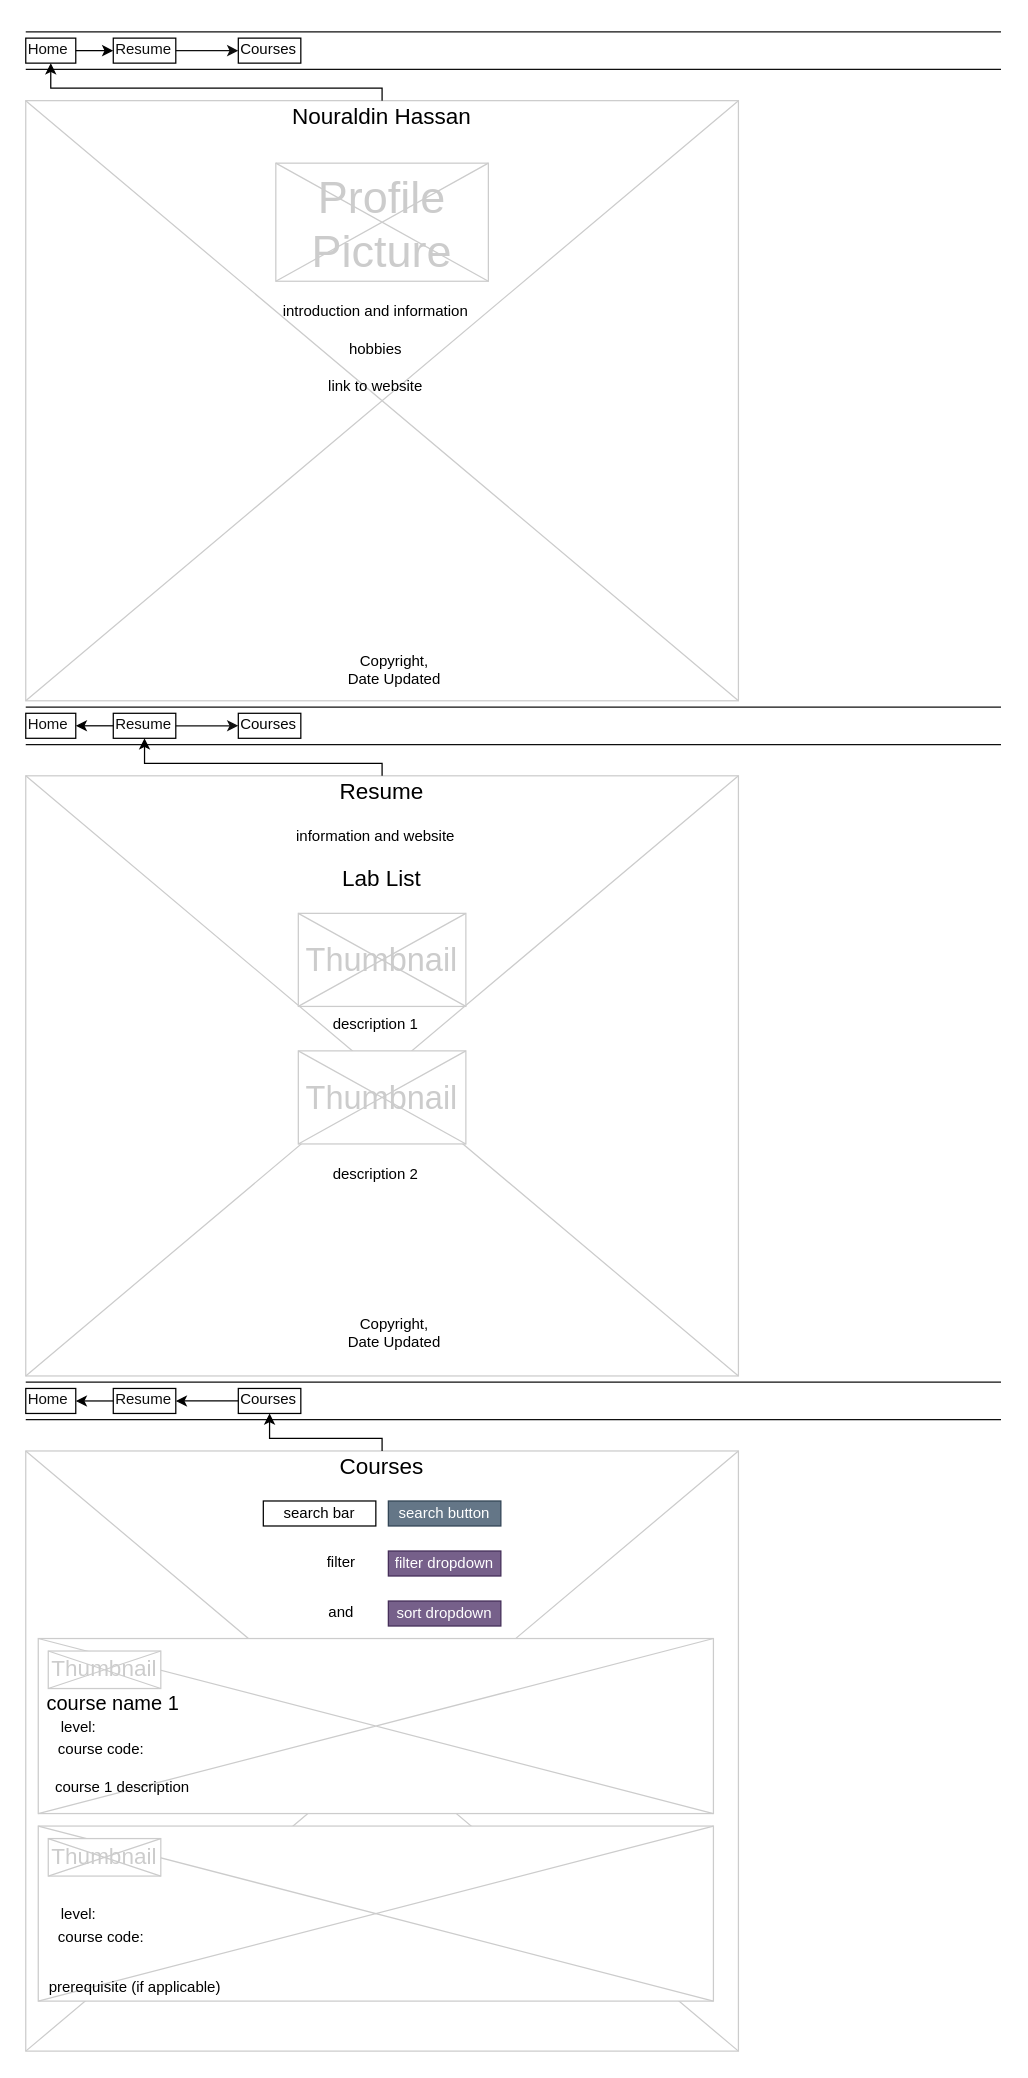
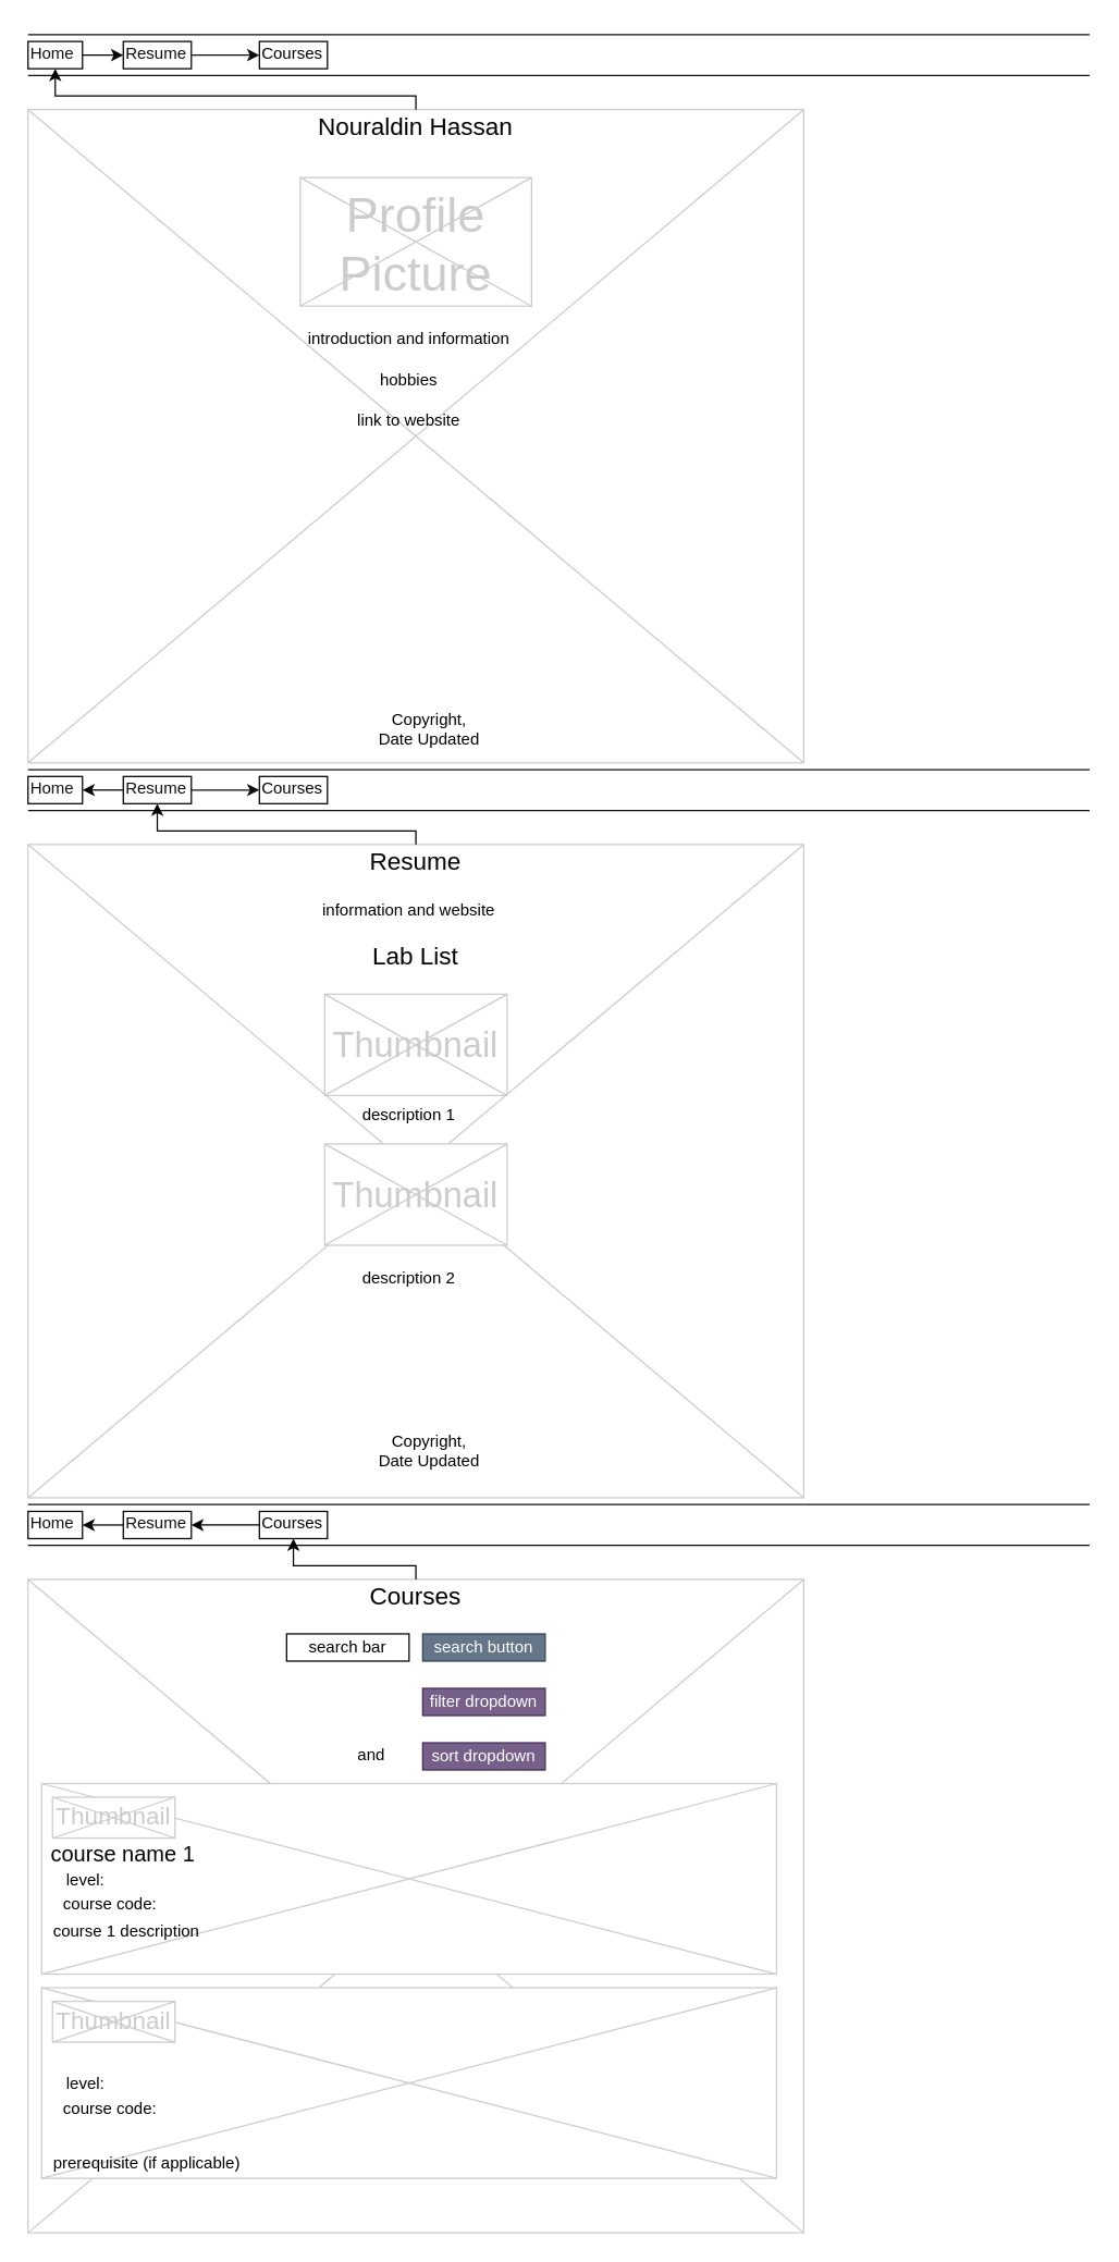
  <mxCell id="0" />
  <mxCell id="1" parent="0" />
  <mxCell id="2" value="" style="verticalLabelPosition=bottom;verticalAlign=top;strokeWidth=1;shape=mxgraph.mockup.graphics.iconGrid;strokeColor=#CCCCCC;gridSize=1,1;" parent="1" vertex="1"><mxGeometry x="20" y="80" width="570" height="480" as="geometry" /></mxCell>
  <mxCell id="3" value="" style="line;strokeWidth=1;strokeColor=#0F0F0F;" parent="1" vertex="1"><mxGeometry x="20" y="20" width="780" height="10" as="geometry" /></mxCell>
  <mxCell id="4" value="" style="line;strokeWidth=1;strokeColor=#0F0F0F;" parent="1" vertex="1"><mxGeometry x="20" y="50" width="780" height="10" as="geometry" /></mxCell>
  <mxCell id="5" style="edgeStyle=orthogonalEdgeStyle;rounded=0;orthogonalLoop=1;jettySize=auto;html=1;exitX=1;exitY=0.5;exitDx=0;exitDy=0;entryX=0;entryY=0.5;entryDx=0;entryDy=0;strokeColor=#000000;" edge="1" parent="1" source="6" target="7"><mxGeometry relative="1" as="geometry" /></mxCell>
  <mxCell id="6" value="Home" style="text;spacingTop=-5;strokeColor=#000000;fontColor=#0F0F0F;" parent="1" vertex="1"><mxGeometry x="20" y="30" width="40" height="20" as="geometry" /></mxCell>
  <mxCell id="7" value="Resume" style="text;spacingTop=-5;strokeColor=#000000;fontColor=#0D0D0D;" parent="1" vertex="1"><mxGeometry x="90" y="30" width="50" height="20" as="geometry" /></mxCell>
  <mxCell id="8" value="" style="edgeStyle=orthogonalEdgeStyle;rounded=0;orthogonalLoop=1;jettySize=auto;html=1;fontColor=#000000;strokeColor=#000000;" edge="1" parent="1" source="9"><mxGeometry relative="1" as="geometry"><mxPoint x="40" y="50" as="targetPoint" /><Array as="points"><mxPoint x="305" y="70" /><mxPoint x="40" y="70" /></Array></mxGeometry></mxCell>
  <mxCell id="9" value="Nouraldin Hassan" style="text;spacingTop=-5;align=center;fontSize=18;" parent="1" vertex="1"><mxGeometry x="20" y="80" width="570" height="20" as="geometry" /></mxCell>
  <mxCell id="10" value="introduction and information" style="text;spacingTop=-5;whiteSpace=wrap;align=center;" parent="1" vertex="1"><mxGeometry x="220" y="240" width="160" height="20" as="geometry" /></mxCell>
  <mxCell id="11" value="" style="edgeStyle=orthogonalEdgeStyle;rounded=0;orthogonalLoop=1;jettySize=auto;html=1;strokeColor=#0F0F0F;" edge="1" parent="1" target="12"><mxGeometry relative="1" as="geometry"><mxPoint x="140" y="40" as="sourcePoint" /><Array as="points"><mxPoint x="150" y="40" /><mxPoint x="150" y="40" /></Array></mxGeometry></mxCell>
  <mxCell id="12" value="Courses" style="text;spacingTop=-5;strokeColor=#000000;fontColor=#050505;" parent="1" vertex="1"><mxGeometry x="190" y="30" width="50" height="20" as="geometry" /></mxCell>
  <mxCell id="13" value="" style="verticalLabelPosition=bottom;verticalAlign=top;strokeWidth=1;shape=mxgraph.mockup.graphics.iconGrid;strokeColor=#CCCCCC;gridSize=1,1;" parent="1" vertex="1"><mxGeometry x="20" y="620" width="570" height="480" as="geometry" /></mxCell>
  <mxCell id="14" value="" style="verticalLabelPosition=bottom;verticalAlign=top;strokeWidth=1;shape=mxgraph.mockup.graphics.iconGrid;strokeColor=#CCCCCC;gridSize=1,1;" parent="1" vertex="1"><mxGeometry x="20" y="1160" width="570" height="480" as="geometry" /></mxCell>
  <mxCell id="15" value="Copyright,&#10;Date Updated" style="text;spacingTop=-5;align=center;" parent="1" vertex="1"><mxGeometry x="210" y="520" width="210" height="35" as="geometry" /></mxCell>
  <mxCell id="16" value="" style="group" vertex="1" connectable="0" parent="1"><mxGeometry x="220" y="130" width="170" height="94.44" as="geometry" /></mxCell>
  <mxCell id="17" value="" style="verticalLabelPosition=bottom;verticalAlign=top;strokeWidth=1;shape=mxgraph.mockup.graphics.iconGrid;strokeColor=#CCCCCC;gridSize=1,1;" parent="16" vertex="1"><mxGeometry width="170" height="94.44" as="geometry" /></mxCell>
  <mxCell id="18" value="Profile&#10;Picture" style="text;spacingTop=-5;align=center;verticalAlign=middle;fontSize=36;fontColor=#CCCCCC" parent="16" vertex="1"><mxGeometry width="170" height="94.44" as="geometry" /></mxCell>
  <mxCell id="19" value="hobbies" style="text;spacingTop=-5;whiteSpace=wrap;align=center;" vertex="1" parent="1"><mxGeometry x="220" y="270" width="160" height="20" as="geometry" /></mxCell>
  <mxCell id="20" value="link to website" style="text;spacingTop=-5;whiteSpace=wrap;align=center;" vertex="1" parent="1"><mxGeometry x="220" y="300" width="160" height="20" as="geometry" /></mxCell>
  <mxCell id="21" value="Resume" style="text;spacingTop=-5;align=center;fontSize=18;" vertex="1" parent="1"><mxGeometry x="20" y="620" width="570" height="20" as="geometry" /></mxCell>
  <mxCell id="22" value="information and website" style="text;spacingTop=-5;whiteSpace=wrap;align=center;" vertex="1" parent="1"><mxGeometry x="220" y="660" width="160" height="20" as="geometry" /></mxCell>
  <mxCell id="23" value="Lab List" style="text;spacingTop=-5;align=center;fontSize=18;" vertex="1" parent="1"><mxGeometry x="20" y="690" width="570" height="20" as="geometry" /></mxCell>
  <mxCell id="24" value="" style="group" vertex="1" connectable="0" parent="1"><mxGeometry x="238" y="730" width="134" height="74.44" as="geometry" /></mxCell>
  <mxCell id="25" value="" style="verticalLabelPosition=bottom;verticalAlign=top;strokeWidth=1;shape=mxgraph.mockup.graphics.iconGrid;strokeColor=#CCCCCC;gridSize=1,1;" vertex="1" parent="24"><mxGeometry width="134" height="74.44" as="geometry" /></mxCell>
  <mxCell id="26" value="Thumbnail" style="text;spacingTop=-5;align=center;verticalAlign=middle;fontSize=26;fontColor=#CCCCCC" vertex="1" parent="24"><mxGeometry width="134" height="74.44" as="geometry" /></mxCell>
  <mxCell id="27" value="description 1" style="text;spacingTop=-5;whiteSpace=wrap;align=center;" vertex="1" parent="1"><mxGeometry x="220" y="810" width="160" height="20" as="geometry" /></mxCell>
  <mxCell id="28" value="" style="group" vertex="1" connectable="0" parent="1"><mxGeometry x="238" y="840" width="134" height="74.44" as="geometry" /></mxCell>
  <mxCell id="29" value="" style="verticalLabelPosition=bottom;verticalAlign=top;strokeWidth=1;shape=mxgraph.mockup.graphics.iconGrid;strokeColor=#CCCCCC;gridSize=1,1;" vertex="1" parent="28"><mxGeometry width="134" height="74.44" as="geometry" /></mxCell>
  <mxCell id="30" value="Thumbnail" style="text;spacingTop=-5;align=center;verticalAlign=middle;fontSize=26;fontColor=#CCCCCC" vertex="1" parent="28"><mxGeometry width="134" height="74.44" as="geometry" /></mxCell>
  <mxCell id="31" value="description 2" style="text;spacingTop=-5;whiteSpace=wrap;align=center;" vertex="1" parent="1"><mxGeometry x="220" y="930" width="160" height="20" as="geometry" /></mxCell>
  <mxCell id="32" value="Copyright,&#10;Date Updated" style="text;spacingTop=-5;align=center;" vertex="1" parent="1"><mxGeometry x="210" y="1050" width="210" height="35" as="geometry" /></mxCell>
  <mxCell id="33" value="" style="line;strokeWidth=1;strokeColor=#0F0F0F;" vertex="1" parent="1"><mxGeometry x="20" y="560" width="780" height="10" as="geometry" /></mxCell>
  <mxCell id="34" value="" style="line;strokeWidth=1;strokeColor=#0F0F0F;" vertex="1" parent="1"><mxGeometry x="20" y="590" width="780" height="10" as="geometry" /></mxCell>
  <mxCell id="35" value="Home" style="text;spacingTop=-5;strokeColor=#000000;fontColor=#0F0F0F;" vertex="1" parent="1"><mxGeometry x="20" y="570" width="40" height="20" as="geometry" /></mxCell>
  <mxCell id="36" style="edgeStyle=orthogonalEdgeStyle;rounded=0;orthogonalLoop=1;jettySize=auto;html=1;exitX=0;exitY=0.5;exitDx=0;exitDy=0;entryX=1;entryY=0.5;entryDx=0;entryDy=0;fontColor=#000000;strokeColor=#000000;" edge="1" parent="1" source="37" target="35"><mxGeometry relative="1" as="geometry" /></mxCell>
  <mxCell id="37" value="Resume" style="text;spacingTop=-5;strokeColor=#000000;fontColor=#0D0D0D;" vertex="1" parent="1"><mxGeometry x="90" y="570" width="50" height="20" as="geometry" /></mxCell>
  <mxCell id="38" value="" style="edgeStyle=orthogonalEdgeStyle;rounded=0;orthogonalLoop=1;jettySize=auto;html=1;fontColor=#000000;strokeColor=#000000;entryX=0.5;entryY=1;entryDx=0;entryDy=0;" edge="1" parent="1" target="37"><mxGeometry relative="1" as="geometry"><mxPoint x="305" y="620" as="sourcePoint" /><mxPoint x="40" y="590" as="targetPoint" /><Array as="points"><mxPoint x="305" y="610" /><mxPoint x="115" y="610" /></Array></mxGeometry></mxCell>
  <mxCell id="39" value="" style="edgeStyle=orthogonalEdgeStyle;rounded=0;orthogonalLoop=1;jettySize=auto;html=1;strokeColor=#0F0F0F;" edge="1" parent="1" target="40"><mxGeometry relative="1" as="geometry"><mxPoint x="140" y="580" as="sourcePoint" /><Array as="points"><mxPoint x="150" y="580" /><mxPoint x="150" y="580" /></Array></mxGeometry></mxCell>
  <mxCell id="40" value="Courses" style="text;spacingTop=-5;strokeColor=#000000;fontColor=#050505;" vertex="1" parent="1"><mxGeometry x="190" y="570" width="50" height="20" as="geometry" /></mxCell>
  <mxCell id="41" value="" style="line;strokeWidth=1;strokeColor=#0F0F0F;" vertex="1" parent="1"><mxGeometry x="20" y="1100" width="780" height="10" as="geometry" /></mxCell>
  <mxCell id="42" value="" style="line;strokeWidth=1;strokeColor=#0F0F0F;" vertex="1" parent="1"><mxGeometry x="20" y="1130" width="780" height="10" as="geometry" /></mxCell>
  <mxCell id="43" value="Home" style="text;spacingTop=-5;strokeColor=#000000;fontColor=#0F0F0F;" vertex="1" parent="1"><mxGeometry x="20" y="1110" width="40" height="20" as="geometry" /></mxCell>
  <mxCell id="44" style="edgeStyle=orthogonalEdgeStyle;rounded=0;orthogonalLoop=1;jettySize=auto;html=1;exitX=0;exitY=0.5;exitDx=0;exitDy=0;entryX=1;entryY=0.5;entryDx=0;entryDy=0;fontColor=#000000;strokeColor=#000000;" edge="1" parent="1" source="45" target="43"><mxGeometry relative="1" as="geometry" /></mxCell>
  <mxCell id="45" value="Resume" style="text;spacingTop=-5;strokeColor=#000000;fontColor=#0D0D0D;" vertex="1" parent="1"><mxGeometry x="90" y="1110" width="50" height="20" as="geometry" /></mxCell>
  <mxCell id="46" value="" style="group" vertex="1" connectable="0" parent="1"><mxGeometry x="30" y="1310" width="540" height="220" as="geometry" /></mxCell>
  <mxCell id="47" value="" style="verticalLabelPosition=bottom;verticalAlign=top;strokeWidth=1;shape=mxgraph.mockup.graphics.iconGrid;strokeColor=#CCCCCC;gridSize=1,1;" vertex="1" parent="46"><mxGeometry width="540" height="140" as="geometry" /></mxCell>
  <mxCell id="48" value="course name 1" style="text;spacingTop=-5;whiteSpace=wrap;align=center;fontSize=16;" vertex="1" parent="46"><mxGeometry y="41" width="120" height="20" as="geometry" /></mxCell>
  <mxCell id="49" value="" style="edgeStyle=orthogonalEdgeStyle;rounded=0;orthogonalLoop=1;jettySize=auto;html=1;fontColor=#000000;strokeColor=#000000;entryX=0.5;entryY=1;entryDx=0;entryDy=0;" edge="1" parent="1" target="51"><mxGeometry relative="1" as="geometry"><mxPoint x="305" y="1160" as="sourcePoint" /><mxPoint x="40" y="1130" as="targetPoint" /><Array as="points"><mxPoint x="305" y="1150" /><mxPoint x="215" y="1150" /></Array></mxGeometry></mxCell>
  <mxCell id="50" style="edgeStyle=orthogonalEdgeStyle;rounded=0;orthogonalLoop=1;jettySize=auto;html=1;exitX=0;exitY=0.5;exitDx=0;exitDy=0;entryX=1;entryY=0.5;entryDx=0;entryDy=0;strokeColor=#000000;" edge="1" parent="1" source="51" target="45"><mxGeometry relative="1" as="geometry"><mxPoint x="150" y="1119.892" as="targetPoint" /></mxGeometry></mxCell>
  <mxCell id="51" value="Courses" style="text;spacingTop=-5;strokeColor=#000000;fontColor=#050505;" vertex="1" parent="1"><mxGeometry x="190" y="1110" width="50" height="20" as="geometry" /></mxCell>
  <mxCell id="52" value="Courses" style="text;spacingTop=-5;align=center;fontSize=18;" vertex="1" parent="1"><mxGeometry x="20" y="1160" width="570" height="20" as="geometry" /></mxCell>
  <mxCell id="53" value="search bar" style="rounded=0;whiteSpace=wrap;html=1;" vertex="1" parent="1"><mxGeometry x="210" y="1200" width="90" height="20" as="geometry" /></mxCell>
  <mxCell id="54" value="search button" style="rounded=0;whiteSpace=wrap;html=1;fillColor=#647687;fontColor=#ffffff;strokeColor=#314354;" vertex="1" parent="1"><mxGeometry x="310" y="1200" width="90" height="20" as="geometry" /></mxCell>
  <mxCell id="55" value="filter dropdown" style="rounded=0;whiteSpace=wrap;html=1;fillColor=#76608a;fontColor=#ffffff;strokeColor=#432D57;" vertex="1" parent="1"><mxGeometry x="310" y="1240" width="90" height="20" as="geometry" /></mxCell>
  <mxCell id="56" value="sort dropdown" style="rounded=0;whiteSpace=wrap;html=1;fillColor=#76608a;fontColor=#ffffff;strokeColor=#432D57;" vertex="1" parent="1"><mxGeometry x="310" y="1280" width="90" height="20" as="geometry" /></mxCell>
- <mxCell id="57" value="filter" style="text;spacingTop=-5;whiteSpace=wrap;align=center;" vertex="1" parent="1"><mxGeometry x="245" y="1240" width="55" height="20" as="geometry" /></mxCell>
  <mxCell id="58" value="and" style="text;spacingTop=-5;whiteSpace=wrap;align=center;" vertex="1" parent="1"><mxGeometry x="245" y="1280" width="55" height="20" as="geometry" /></mxCell>
  <mxCell id="59" value="" style="group" vertex="1" connectable="0" parent="1"><mxGeometry x="38" y="1320" width="90.01" height="30" as="geometry" /></mxCell>
  <mxCell id="60" value="" style="verticalLabelPosition=bottom;verticalAlign=top;strokeWidth=1;shape=mxgraph.mockup.graphics.iconGrid;strokeColor=#CCCCCC;gridSize=1,1;" vertex="1" parent="59"><mxGeometry width="90.01" height="30" as="geometry" /></mxCell>
  <mxCell id="61" value="Thumbnail" style="text;spacingTop=-5;align=center;verticalAlign=middle;fontSize=18;fontColor=#CCCCCC" vertex="1" parent="59"><mxGeometry width="90.01" height="30" as="geometry" /></mxCell>
  <mxCell id="62" value="level:" style="text;spacingTop=-5;whiteSpace=wrap;align=center;" vertex="1" parent="1"><mxGeometry x="35" y="1372" width="55" height="20" as="geometry" /></mxCell>
  <mxCell id="63" value="course code:" style="text;spacingTop=-5;whiteSpace=wrap;align=center;" vertex="1" parent="1"><mxGeometry x="43" y="1390" width="75" height="20" as="geometry" /></mxCell>
- <mxCell id="64" value="course 1 description" style="text;spacingTop=-5;whiteSpace=wrap;align=center;" vertex="1" parent="1"><mxGeometry x="40" y="1420" width="115" height="20" as="geometry" /></mxCell>
+ <mxCell id="64" value="course 1 description" style="text;spacingTop=-5;whiteSpace=wrap;align=center;" vertex="1" parent="1"><mxGeometry x="35" y="1410" width="115" height="20" as="geometry" /></mxCell>
  <mxCell id="65" value="" style="verticalLabelPosition=bottom;verticalAlign=top;strokeWidth=1;shape=mxgraph.mockup.graphics.iconGrid;strokeColor=#CCCCCC;gridSize=1,1;" vertex="1" parent="1"><mxGeometry x="30" y="1460" width="540" height="140" as="geometry" /></mxCell>
  <mxCell id="66" value="" style="group" vertex="1" connectable="0" parent="1"><mxGeometry x="38" y="1470" width="90.01" height="30" as="geometry" /></mxCell>
  <mxCell id="67" value="" style="verticalLabelPosition=bottom;verticalAlign=top;strokeWidth=1;shape=mxgraph.mockup.graphics.iconGrid;strokeColor=#CCCCCC;gridSize=1,1;" vertex="1" parent="66"><mxGeometry width="90.01" height="30" as="geometry" /></mxCell>
  <mxCell id="68" value="Thumbnail" style="text;spacingTop=-5;align=center;verticalAlign=middle;fontSize=18;fontColor=#CCCCCC" vertex="1" parent="66"><mxGeometry width="90.01" height="30" as="geometry" /></mxCell>
  <mxCell id="69" value="level:" style="text;spacingTop=-5;whiteSpace=wrap;align=center;" vertex="1" parent="1"><mxGeometry x="35" y="1522" width="55" height="20" as="geometry" /></mxCell>
  <mxCell id="70" value="course code:" style="text;spacingTop=-5;whiteSpace=wrap;align=center;" vertex="1" parent="1"><mxGeometry x="43" y="1540" width="75" height="20" as="geometry" /></mxCell>
  <mxCell id="71" value="prerequisite (if applicable)" style="text;spacingTop=-5;whiteSpace=wrap;align=center;" vertex="1" parent="1"><mxGeometry x="35" y="1580" width="145" height="20" as="geometry" /></mxCell>
